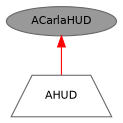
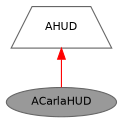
  digraph {
    node [color=gray40 fontname=Helvetica fontsize=10 style=filled]
    n1 [fillcolor=grey60 fontcolor=black height=0.2 label=ACarlaHUD shape=ellipse width=0.4]
    n2 [fillcolor=white height=0.2 label=AHUD shape=trapezium width=0.4]
-   n1 -> n2 [color=red dir=back fontname=Helvetica fontsize=10 labelfontname=Helvetica labelfontsize=10 style=solid]
+   n2 -> n1 [color=red dir=back fontname=Helvetica fontsize=10 labelfontname=Helvetica labelfontsize=10 style=solid]
  }
